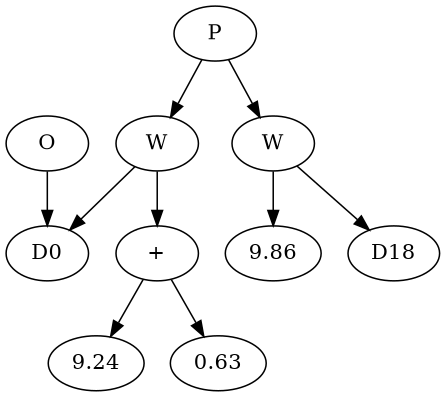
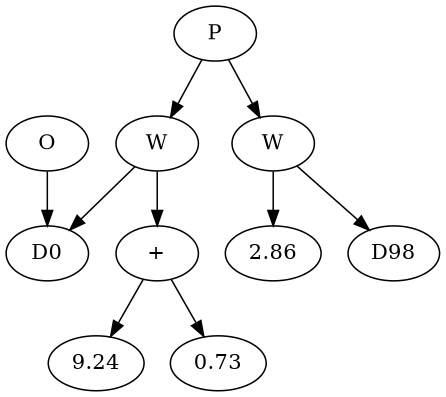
  digraph {
    n1 [label=O]
    n2 [label=D0]
    n3 [label=P]
    n4 [label=W]
    n5 [label=W]
-   n6 [label=9.86]
-   n7 [label=D18]
+   n6 [label=2.86]
+   n7 [label=D98]
    n8 [label="+"]
    n9 [label=9.24]
-   n10 [label=0.63]
+   n10 [label=0.73]
    n1 -> n2
    n3 -> n4
    n3 -> n5
    n4 -> n6
    n4 -> n7
    n5 -> n2
    n5 -> n8
    n8 -> n9
    n8 -> n10
  }
